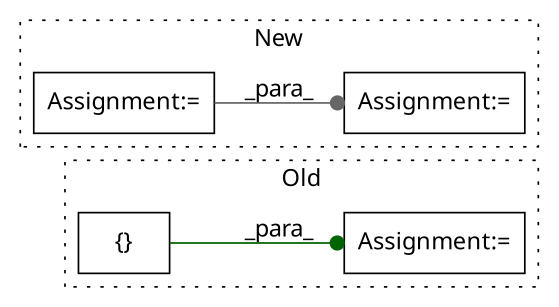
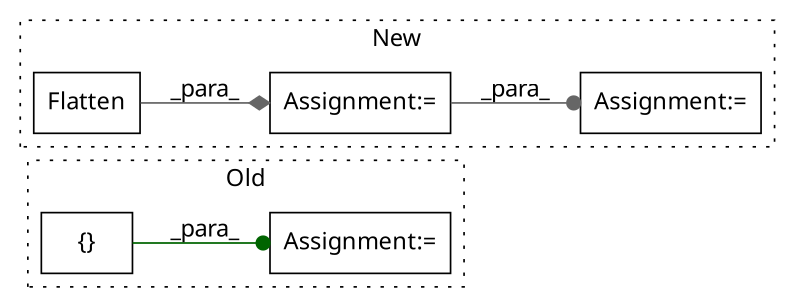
  digraph {
    rankdir=LR
    fontname="Noto Sans"
    node [a=7 l=1 shape=box fontname="Noto Sans"]
    edge [color=gray40 arrowhead=dot fontname="Noto Sans"]
    n1 [a=4 l="1,1" label="{}" s="718,739"]
    n2 [label="Assignment:=" s=702]
+   n3 [a=32 l="8,1" label=Flatten s="1103,1112"]
    n4 [label="Assignment:=" s=1120]
    n5 [label="Assignment:=" s=1102]
    subgraph cluster_1 {
      label=Old
      style=dotted
      n1
      n2
    }
    subgraph cluster_2 {
      label=New
      style=dotted
+     n3
      n4
      n5
    }
    n1 -> n2 [label=_para_ color=darkgreen]
+   n3 -> n5 [label=_para_ arrowhead=diamond]
    n5 -> n4 [label=_para_]
  }
